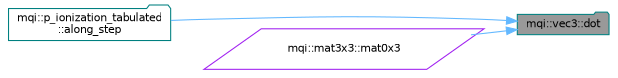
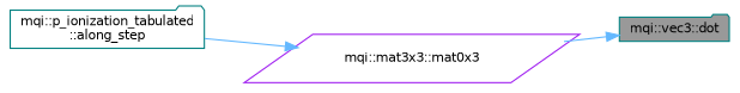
  digraph {
    fontname="DejaVu Sans"
    rankdir=RL
    node [color=teal fillcolor=white fontname="DejaVu Sans" fontsize=10 shape=folder style=filled]
    edge [color=steelblue1 dir=back fontname="DejaVu Sans" fontsize=10 labelfontname=Helvetica labelfontsize=10 style=solid]
    n1 [fillcolor=grey60 fontcolor=black height=0.2 label="mqi::vec3::dot" width=0.4]
    n2 [height=0.2 label="mqi::p_ionization_tabulated\l::along_step" width=0.4]
    n3 [color=purple height=0.2 label="mqi::mat3x3::mat0x3" shape=parallelogram width=0.4]
-   n1 -> n2
+   n3 -> n2
    n1 -> n3
  }
